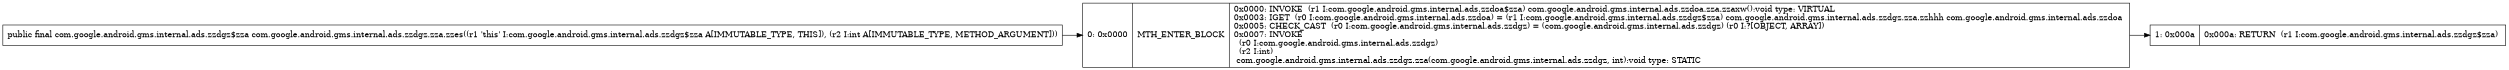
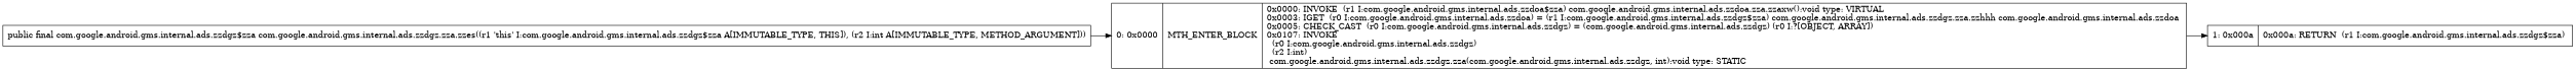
  digraph {
    rankdir=LR
    node [shape=record]
-   n1 [label="{0\:\ 0x0000|MTH_ENTER_BLOCK\l|0x0000: INVOKE  (r1 I:com.google.android.gms.internal.ads.zzdoa$zza) com.google.android.gms.internal.ads.zzdoa.zza.zzaxw():void type: VIRTUAL \l0x0003: IGET  (r0 I:com.google.android.gms.internal.ads.zzdoa) = (r1 I:com.google.android.gms.internal.ads.zzdgz$zza) com.google.android.gms.internal.ads.zzdgz.zza.zzhhh com.google.android.gms.internal.ads.zzdoa \l0x0005: CHECK_CAST  (r0 I:com.google.android.gms.internal.ads.zzdgz) = (com.google.android.gms.internal.ads.zzdgz) (r0 I:?[OBJECT, ARRAY]) \l0x0007: INVOKE  \l  (r0 I:com.google.android.gms.internal.ads.zzdgz)\l  (r2 I:int)\l com.google.android.gms.internal.ads.zzdgz.zza(com.google.android.gms.internal.ads.zzdgz, int):void type: STATIC \l}"]
+   n1 [label="{0\:\ 0x0000|MTH_ENTER_BLOCK\l|0x0000: INVOKE  (r1 I:com.google.android.gms.internal.ads.zzdoa$zza) com.google.android.gms.internal.ads.zzdoa.zza.zzaxw():void type: VIRTUAL \l0x0003: IGET  (r0 I:com.google.android.gms.internal.ads.zzdoa) = (r1 I:com.google.android.gms.internal.ads.zzdgz$zza) com.google.android.gms.internal.ads.zzdgz.zza.zzhhh com.google.android.gms.internal.ads.zzdoa \l0x0005: CHECK_CAST  (r0 I:com.google.android.gms.internal.ads.zzdgz) = (com.google.android.gms.internal.ads.zzdgz) (r0 I:?[OBJECT, ARRAY]) \l0x0107: INVOKE  \l  (r0 I:com.google.android.gms.internal.ads.zzdgz)\l  (r2 I:int)\l com.google.android.gms.internal.ads.zzdgz.zza(com.google.android.gms.internal.ads.zzdgz, int):void type: STATIC \l}"]
    n2 [label="{1\:\ 0x000a|0x000a: RETURN  (r1 I:com.google.android.gms.internal.ads.zzdgz$zza) \l}"]
    n3 [label="{public final com.google.android.gms.internal.ads.zzdgz$zza com.google.android.gms.internal.ads.zzdgz.zza.zzes((r1 'this' I:com.google.android.gms.internal.ads.zzdgz$zza A[IMMUTABLE_TYPE, THIS]), (r2 I:int A[IMMUTABLE_TYPE, METHOD_ARGUMENT])) }"]
    n1 -> n2
    n3 -> n1
  }
